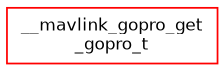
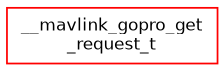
  digraph {
    rankdir=LR
    fontname="DejaVu Sans"
-   n1 [color=red fillcolor=white fontname="DejaVu Sans" fontsize=10 height=0.2 label="__mavlink_gopro_get\l_gopro_t" shape=record style=filled width=0.4]
+   n1 [color=red fillcolor=white fontname="DejaVu Sans" fontsize=10 height=0.2 label="__mavlink_gopro_get\l_request_t" shape=record style=filled width=0.4]
  }
